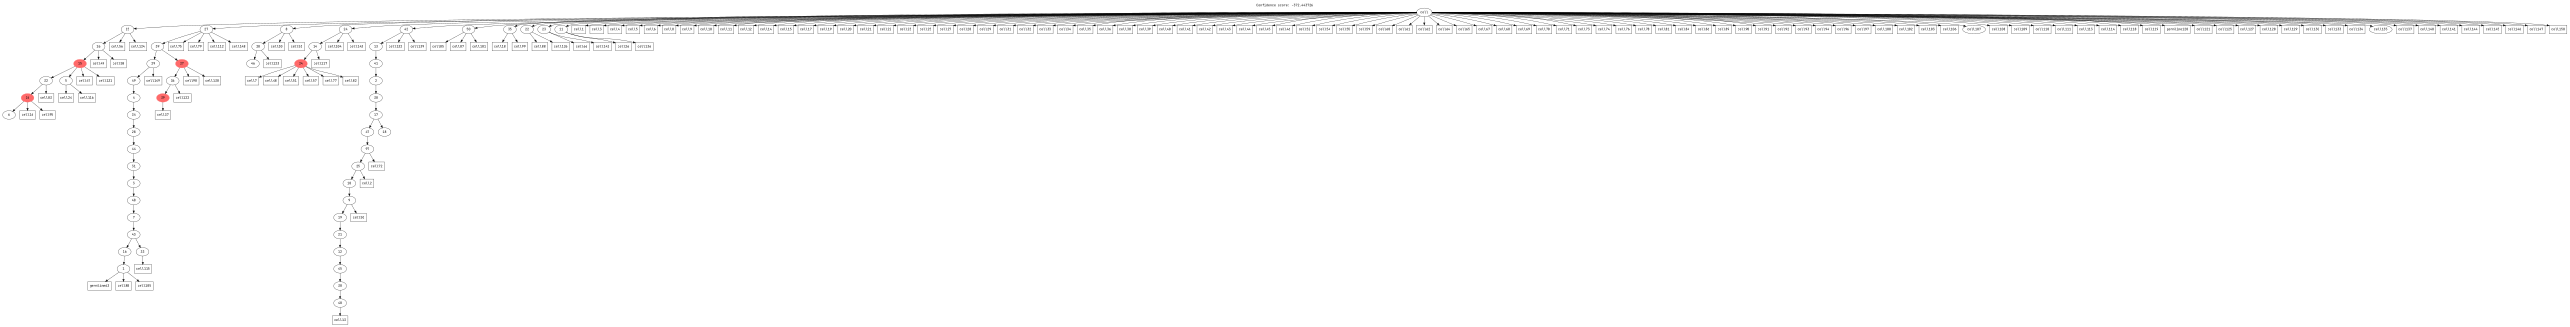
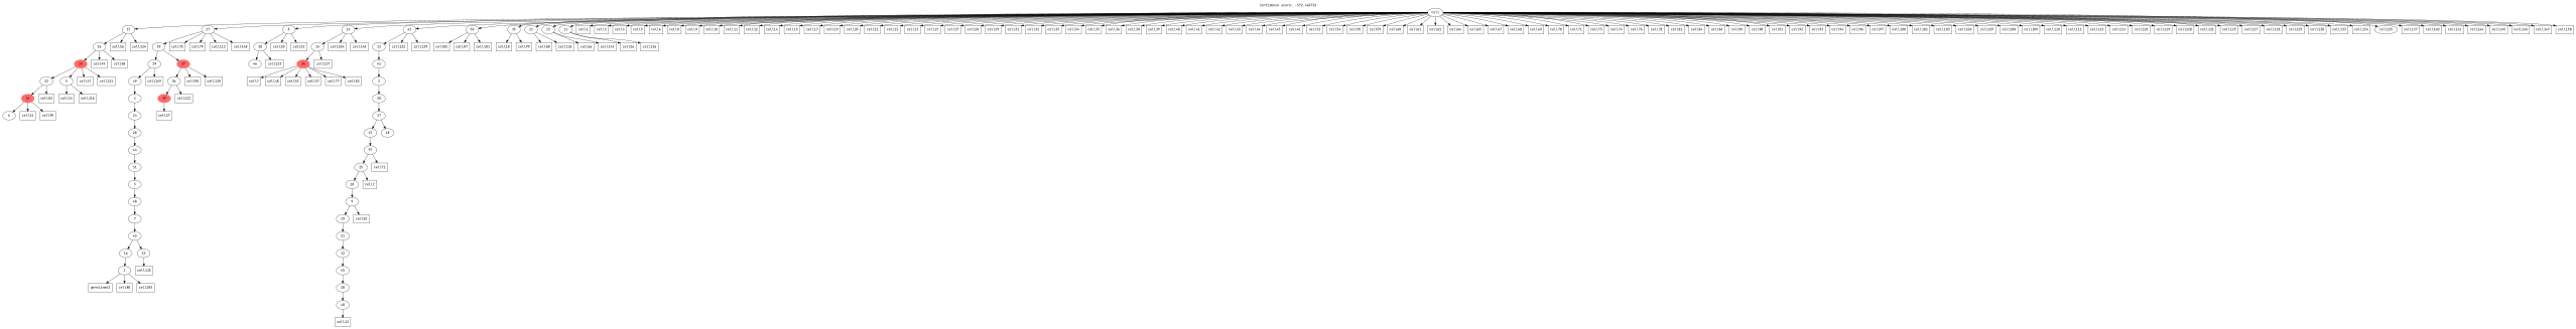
  digraph {
    fontname="JetBrains Mono"
    label="Confidence score: -372.443726"
    labelloc=t
    node [fontname="JetBrains Mono" shape=box]
    edge [fontname="JetBrains Mono"]
    n1 [color=indianred1 label=26 style=filled shape=""]
    n2 [label=6 shape=""]
    cell16
    cell95
    n5 [label=32 shape=""]
    cell83
    n7 [color=indianred1 label=15 style=filled shape=""]
    n8 [label=5 shape=""]
    cell47
    cell131
    cell24
    cell116
    n13 [label=26 shape=""]
    cell49
    cell58
    n16 [label=15 shape=""]
    cell56
    cell124
    n19 [label=16 shape=""]
    n20 [label=1 shape=""]
    n21 [label=germline63]
    cell80
    cell105
    n24 [label=43 shape=""]
    n25 [label=33 shape=""]
    cell115
    n27 [label=7 shape=""]
    n28 [label=48 shape=""]
    n29 [label=3 shape=""]
    n30 [label=31 shape=""]
    n31 [label=44 shape=""]
    n32 [label=28 shape=""]
    n33 [label=34 shape=""]
    n34 [label=4 shape=""]
    n35 [label=49 shape=""]
    n36 [label=29 shape=""]
    cell149
    n38 [label=36 shape=""]
    n39 [color=indianred1 label=39 style=filled shape=""]
    cell122
    cell37
    n42 [color=indianred1 label=27 style=filled shape=""]
    cell98
    cell138
    n45 [label=39 shape=""]
    n46 [label=27 shape=""]
    cell75
    cell79
    cell112
    cell148
    n51 [label=20 shape=""]
    n52 [label=46 shape=""]
    cell123
    n54 [label=8 shape=""]
    cell30
    cell53
    n57 [label=14 shape=""]
    n58 [color=indianred1 label=24 style=filled shape=""]
    cell117
    cell7
    cell48
    cell51
    cell57
    cell77
    cell82
    n66 [label=24 shape=""]
    cell104
    cell143
    n69 [label=30 shape=""]
    n70 [label=40 shape=""]
    cell13
    n72 [label=45 shape=""]
    n73 [label=12 shape=""]
    n74 [label=21 shape=""]
    n75 [label=19 shape=""]
    n76 [label=9 shape=""]
    cell50
    n78 [label=10 shape=""]
    n79 [label=25 shape=""]
    cell2
    n81 [label=97 shape=""]
    cell72
    n83 [label=47 shape=""]
    n84 [label=17 shape=""]
    n85 [label=18 shape=""]
    n86 [label=38 shape=""]
    n87 [label=2 shape=""]
    n88 [label=41 shape=""]
    n89 [label=13 shape=""]
    n90 [label=42 shape=""]
    cell132
    cell139
    n93 [label=cell shape=""]
    n94 [label=50 shape=""]
    n95 [label=35 shape=""]
    n96 [label=22 shape=""]
    n97 [label=23 shape=""]
    n98 [label=11 shape=""]
    cell1
    cell3
    cell4
    cell5
    cell6
    cell8
    cell9
    cell10
    cell11
    cell12
    cell14
    cell15
    cell17
    cell19
    cell20
    cell21
    cell22
    cell23
    cell25
    cell27
    cell28
    cell29
    cell31
    cell32
    cell33
    cell34
    cell35
    cell36
    cell38
    cell39
    cell40
    cell41
    cell42
    cell43
    cell44
    cell45
    cell46
    cell52
    cell54
    cell55
    cell59
    cell60
    cell61
    cell62
    cell64
    cell65
    cell67
    cell68
    cell69
    cell70
    cell71
    cell73
    cell74
    cell76
    cell78
    cell81
    cell84
    cell86
    cell89
    cell90
    cell91
    cell92
    cell93
    cell94
    cell96
    cell97
    cell100
    cell102
    cell103
    cell106
-   cell107 [shape=ellipse]
+   cell107
    cell108
    cell109
    cell110
    cell111
    cell113
    cell114
    cell118
    cell119
-   cell120 [label=germline120]
+   cell120
    cell121
    cell125
    cell127
    cell128
    cell129
    cell130
    cell133
    cell134
    cell135 [shape=ellipse]
    cell137
    cell140
    cell141
    cell144
    cell145
    cell146
    cell147
    cell150
    cell85
    cell87
    cell101
    cell18
    cell99
    cell88
    cell126
    cell66
    cell142
    cell26
    cell136
    n1 -> n2
    n1 -> cell16
    n1 -> cell95
    n5 -> n1
    n5 -> cell83
    n7 -> n5
    n7 -> n8
    n7 -> cell47
    n7 -> cell131
    n8 -> cell24
    n8 -> cell116
    n13 -> n7
    n13 -> cell49
    n13 -> cell58
    n16 -> n13
    n16 -> cell56
    n16 -> cell124
    n19 -> n20
    n20 -> n21
    n20 -> cell80
    n20 -> cell105
    n24 -> n19
    n24 -> n25
    n25 -> cell115
    n27 -> n24
    n28 -> n27
    n29 -> n28
    n30 -> n29
    n31 -> n30
    n32 -> n31
    n33 -> n32
    n34 -> n33
    n35 -> n34
    n36 -> n35
    n36 -> cell149
    n38 -> n39
    n38 -> cell122
    n39 -> cell37
    n42 -> n38
    n42 -> cell98
    n42 -> cell138
    n45 -> n36
    n45 -> n42
    n46 -> n45
    n46 -> cell75
    n46 -> cell79
    n46 -> cell112
    n46 -> cell148
    n51 -> n52
    n51 -> cell123
    n54 -> n51
    n54 -> cell30
    n54 -> cell53
    n57 -> n58
    n57 -> cell117
    n58 -> cell7
    n58 -> cell48
    n58 -> cell51
    n58 -> cell57
    n58 -> cell77
    n58 -> cell82
    n66 -> n57
    n66 -> cell104
    n66 -> cell143
    n69 -> n70
    n70 -> cell13
    n72 -> n69
    n73 -> n72
    n74 -> n73
    n75 -> n74
    n76 -> n75
    n76 -> cell50
    n78 -> n76
    n79 -> n78
    n79 -> cell2
    n81 -> n79
    n81 -> cell72
    n83 -> n81
    n84 -> n83
    n84 -> n85
    n86 -> n84
    n87 -> n86
    n88 -> n87
    n89 -> n88
    n90 -> n89
    n90 -> cell132
    n90 -> cell139
    n93 -> n16
    n93 -> n46
    n93 -> n54
    n93 -> n66
    n93 -> n90
    n93 -> n94
    n93 -> n95
    n93 -> n96
    n93 -> n97
    n93 -> n98
    n93 -> cell1
    n93 -> cell3
    n93 -> cell4
    n93 -> cell5
    n93 -> cell6
    n93 -> cell8
    n93 -> cell9
    n93 -> cell10
    n93 -> cell11
    n93 -> cell12
    n93 -> cell14
    n93 -> cell15
    n93 -> cell17
    n93 -> cell19
    n93 -> cell20
    n93 -> cell21
    n93 -> cell22
    n93 -> cell23
    n93 -> cell25
    n93 -> cell27
    n93 -> cell28
    n93 -> cell29
    n93 -> cell31
    n93 -> cell32
    n93 -> cell33
    n93 -> cell34
    n93 -> cell35
    n93 -> cell36
    n93 -> cell38
    n93 -> cell39
    n93 -> cell40
    n93 -> cell41
    n93 -> cell42
    n93 -> cell43
    n93 -> cell44
    n93 -> cell45
    n93 -> cell46
    n93 -> cell52
    n93 -> cell54
    n93 -> cell55
    n93 -> cell59
    n93 -> cell60
    n93 -> cell61
    n93 -> cell62
    n93 -> cell64
    n93 -> cell65
    n93 -> cell67
    n93 -> cell68
    n93 -> cell69
    n93 -> cell70
    n93 -> cell71
    n93 -> cell73
    n93 -> cell74
    n93 -> cell76
    n93 -> cell78
    n93 -> cell81
    n93 -> cell84
    n93 -> cell86
    n93 -> cell89
    n93 -> cell90
    n93 -> cell91
    n93 -> cell92
    n93 -> cell93
    n93 -> cell94
    n93 -> cell96
    n93 -> cell97
    n93 -> cell100
    n93 -> cell102
    n93 -> cell103
    n93 -> cell106
    n93 -> cell107
    n93 -> cell108
    n93 -> cell109
    n93 -> cell110
    n93 -> cell111
    n93 -> cell113
    n93 -> cell114
    n93 -> cell118
    n93 -> cell119
    n93 -> cell120
    n93 -> cell121
    n93 -> cell125
    n93 -> cell127
    n93 -> cell128
    n93 -> cell129
    n93 -> cell130
    n93 -> cell133
    n93 -> cell134
    n93 -> cell135
    n93 -> cell137
    n93 -> cell140
    n93 -> cell141
    n93 -> cell144
    n93 -> cell145
    n93 -> cell146
    n93 -> cell147
    n93 -> cell150
    n94 -> cell85
    n94 -> cell87
    n94 -> cell101
    n95 -> cell18
    n95 -> cell99
    n96 -> cell88
    n96 -> cell126
    n97 -> cell66
    n97 -> cell142
    n98 -> cell26
    n98 -> cell136
  }
